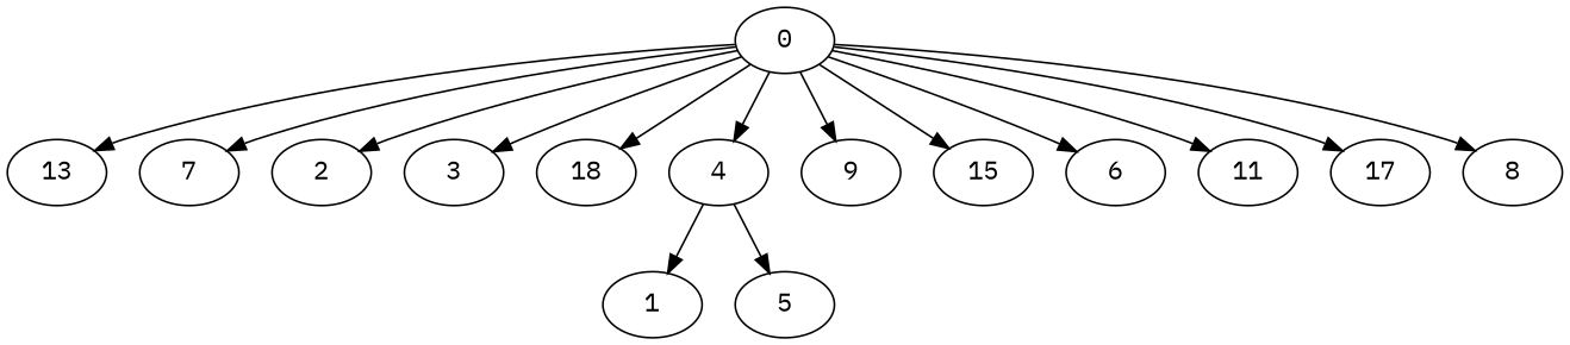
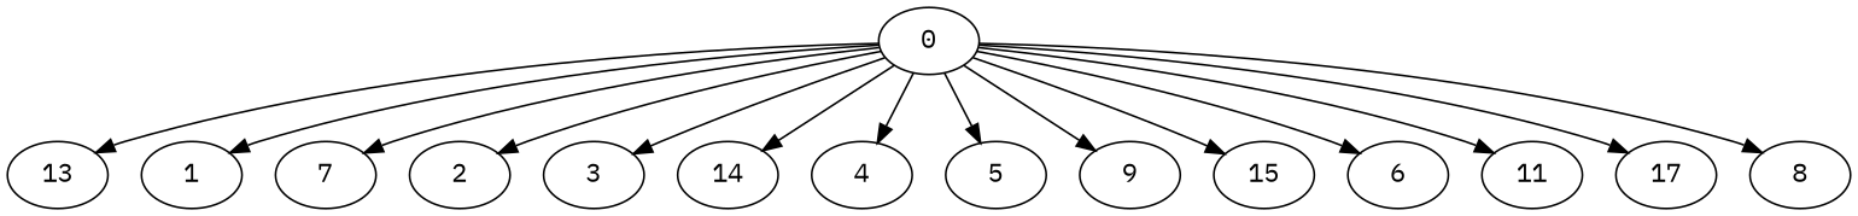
  digraph {
    "Duplicate states"=0
    GraphType=Fork
    "Max states in OPEN"=0
    Modes="120000ms; topo-ordered tasks, ; Pruning: task equivalence, fixed order ready list, ; F-value: ; Optimisation: best schedule length (SL) optimisation on equal, "
    NumberOfTasks=16
    "Pruned using list schedule length"=3831
    "States removed from OPEN"=0
    TargetSystem="Homogeneous-2"
    "Time to schedule (ms)"=281
    "Total idle time"=75
    "Total schedule length"=563
    "Total sequential time"=1050
    "Total states created"=11045
    fontname="IBM Plex Mono"
    node [Processor=0 Weight=85 fontname="IBM Plex Mono"]
    edge [Weight=7 fontname="IBM Plex Mono"]
    0 ["Finish time"=73 "Start time"=0 Weight=73]
    13 ["Finish time"=269 "Start time"=159 Weight=110]
    1 ["Finish time"=477 Processor=1 "Start time"=379 Weight=98]
    7 ["Finish time"=367 "Start time"=269 Weight=98]
    2 ["Finish time"=379 Processor=1 "Start time"=294]
    3 ["Finish time"=221 Processor=1 "Start time"=136]
-   14 ["Finish time"=562 Processor=1 "Start time"=477 label=18]
+   14 ["Finish time"=562 Processor=1 "Start time"=477]
    4 ["Finish time"=294 Processor=1 "Start time"=221 Weight=73]
    5 ["Finish time"=136 Processor=1 "Start time"=75 Weight=61]
    9 ["Finish time"=563 "Start time"=514 Weight=49]
    15 ["Finish time"=159 "Start time"=110 Weight=49]
    6 ["Finish time"=404 "Start time"=367 Weight=37]
    11 ["Finish time"=110 "Start time"=73 Weight=37]
    n14 ["Finish time"=441 "Start time"=404 Weight=37 label=17]
    8 ["Finish time"=514 "Start time"=490 Weight=24]
    0 -> 13 [Weight=6]
-   4 -> 1 [Weight=10]
+   0 -> 1 [Weight=10]
    0 -> 7
    0 -> 2 [Weight=8]
    0 -> 3 [Weight=6]
    0 -> 14 [Weight=10]
    0 -> 4
-   4 -> 5 [Weight=2]
+   0 -> 5 [Weight=2]
    0 -> 9 [Weight=10]
    0 -> 15 [Weight=5]
    0 -> 6
    0 -> 11 [Weight=3]
    0 -> n14
    0 -> 8 [Weight=9]
  }
